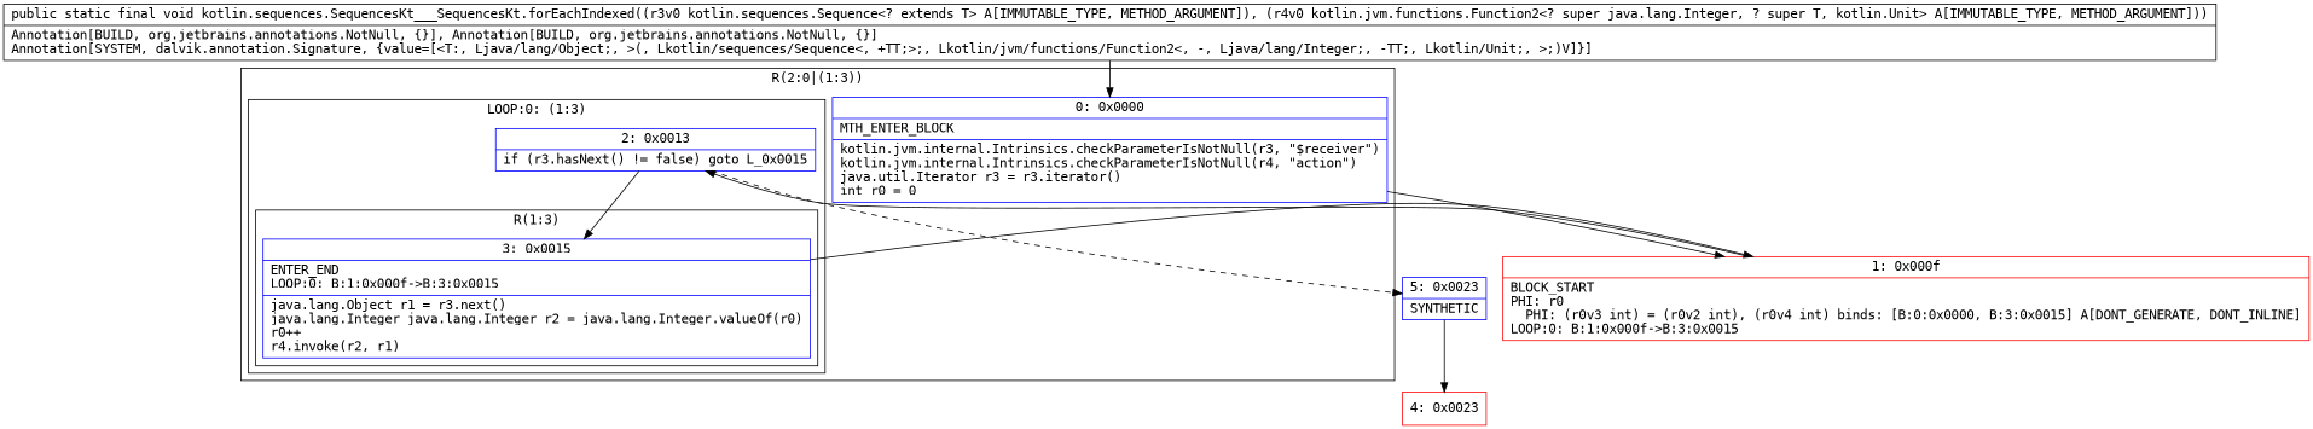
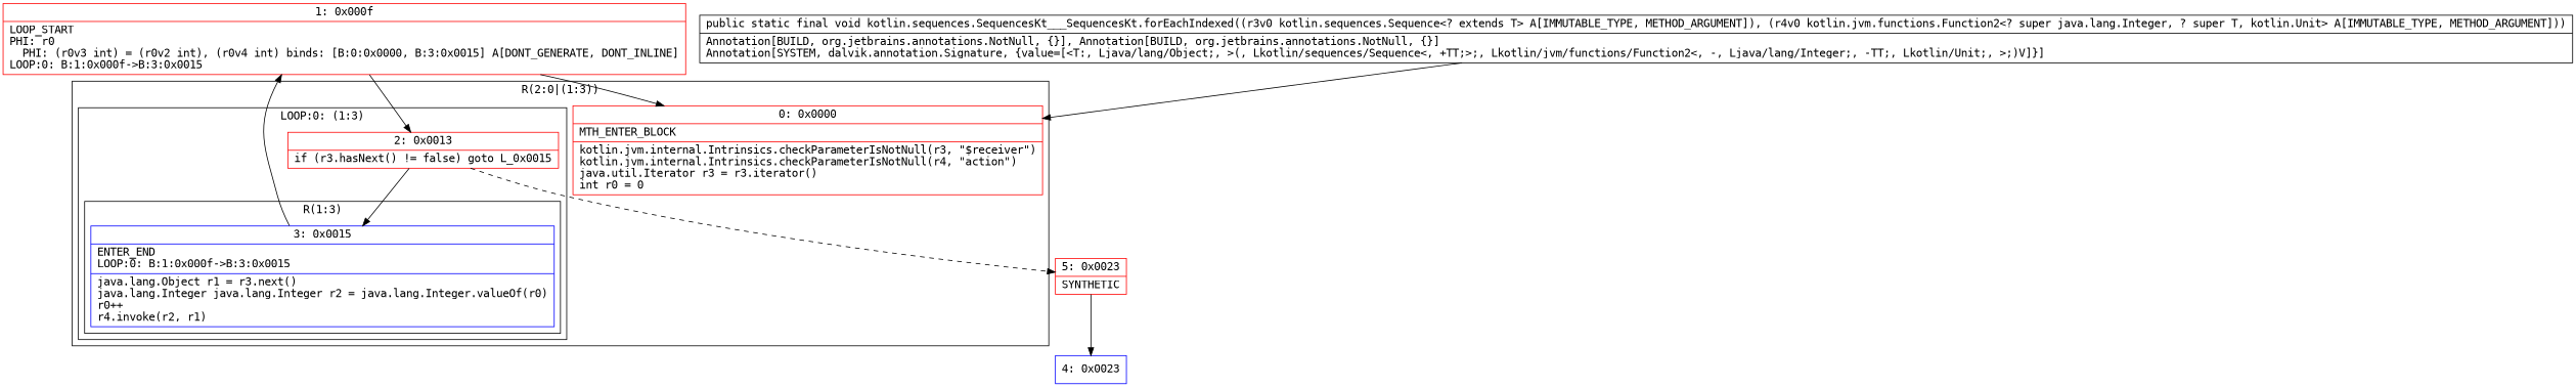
  digraph {
    fontname="DejaVu Sans Mono"
    node [color=blue fontname="DejaVu Sans Mono" shape=record]
    edge [fontname="DejaVu Sans Mono"]
    n1 [label="{3\:\ 0x0015|ENTER_END\lLOOP:0: B:1:0x000f\-\>B:3:0x0015\l|java.lang.Object r1 = r3.next()\ljava.lang.Integer java.lang.Integer r2 = java.lang.Integer.valueOf(r0)\lr0++\lr4.invoke(r2, r1)\l}"]
-   n2 [label="{2\:\ 0x0013|if (r3.hasNext() != false) goto L_0x0015\l}"]
-   n3 [label="{0\:\ 0x0000|MTH_ENTER_BLOCK\l|kotlin.jvm.internal.Intrinsics.checkParameterIsNotNull(r3, \"$receiver\")\lkotlin.jvm.internal.Intrinsics.checkParameterIsNotNull(r4, \"action\")\ljava.util.Iterator r3 = r3.iterator()\lint r0 = 0\l}"]
-   n4 [color=red label="{1\:\ 0x000f|BLOCK_START\lPHI: r0 \l  PHI: (r0v3 int) = (r0v2 int), (r0v4 int) binds: [B:0:0x0000, B:3:0x0015] A[DONT_GENERATE, DONT_INLINE]\lLOOP:0: B:1:0x000f\-\>B:3:0x0015\l}"]
-   n5 [label="{5\:\ 0x0023|SYNTHETIC\l}"]
-   n6 [color=red label="{4\:\ 0x0023}"]
+   n2 [color=red label="{2\:\ 0x0013|if (r3.hasNext() != false) goto L_0x0015\l}"]
+   n3 [color=red label="{0\:\ 0x0000|MTH_ENTER_BLOCK\l|kotlin.jvm.internal.Intrinsics.checkParameterIsNotNull(r3, \"$receiver\")\lkotlin.jvm.internal.Intrinsics.checkParameterIsNotNull(r4, \"action\")\ljava.util.Iterator r3 = r3.iterator()\lint r0 = 0\l}"]
+   n4 [color=red label="{1\:\ 0x000f|LOOP_START\lPHI: r0 \l  PHI: (r0v3 int) = (r0v2 int), (r0v4 int) binds: [B:0:0x0000, B:3:0x0015] A[DONT_GENERATE, DONT_INLINE]\lLOOP:0: B:1:0x000f\-\>B:3:0x0015\l}"]
+   n5 [color=red label="{5\:\ 0x0023|SYNTHETIC\l}"]
+   n6 [label="{4\:\ 0x0023}"]
    n7 [label="{public static final void kotlin.sequences.SequencesKt___SequencesKt.forEachIndexed((r3v0 kotlin.sequences.Sequence\<? extends T\> A[IMMUTABLE_TYPE, METHOD_ARGUMENT]), (r4v0 kotlin.jvm.functions.Function2\<? super java.lang.Integer, ? super T, kotlin.Unit\> A[IMMUTABLE_TYPE, METHOD_ARGUMENT]))  | Annotation[BUILD, org.jetbrains.annotations.NotNull, \{\}], Annotation[BUILD, org.jetbrains.annotations.NotNull, \{\}]\lAnnotation[SYSTEM, dalvik.annotation.Signature, \{value=[\<T:, Ljava\/lang\/Object;, \>(, Lkotlin\/sequences\/Sequence\<, +TT;\>;, Lkotlin\/jvm\/functions\/Function2\<, \-, Ljava\/lang\/Integer;, \-TT;, Lkotlin\/Unit;, \>;)V]\}]\l}" color=""]
    subgraph cluster_1 {
      label="R(2:0|(1:3))"
      n3
      subgraph cluster_2 {
        label="LOOP:0: (1:3)"
        n2
        subgraph cluster_3 {
          label="R(1:3)"
          n1
        }
      }
    }
    n1 -> n4
    n2 -> n1
    n2 -> n5 [style=dashed]
-   n3 -> n4
+   n4 -> n3
    n4 -> n2
    n5 -> n6
    n7 -> n3
  }
